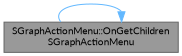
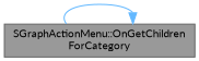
  digraph {
    rankdir=LR
    fontname=Lato
-   n1 [color=gray40 fillcolor=grey60 fontcolor=black fontname=Lato fontsize=10 height=0.2 label="SGraphActionMenu::OnGetChildren\lSGraphActionMenu" shape=box style=filled width=0.4]
+   n1 [color=gray40 fillcolor=grey60 fontcolor=black fontname=Lato fontsize=10 height=0.2 label="SGraphActionMenu::OnGetChildren\lForCategory" shape=box style=filled width=0.4]
    n1 -> n1 [color=steelblue1 fontname=Lato fontsize=10 labelfontname=Helvetica labelfontsize=10 style=solid]
  }
